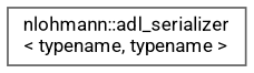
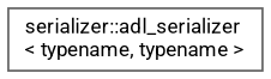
  digraph {
    rankdir=LR
    fontname=Roboto
-   n1 [color=grey40 fillcolor=white fontname=Roboto fontsize=10 height=0.2 label="nlohmann::adl_serializer\l\< typename, typename \>" shape=box style=filled width=0.4]
+   n1 [color=grey40 fillcolor=white fontname=Roboto fontsize=10 height=0.2 label="serializer::adl_serializer\l\< typename, typename \>" shape=box style=filled width=0.4]
  }
